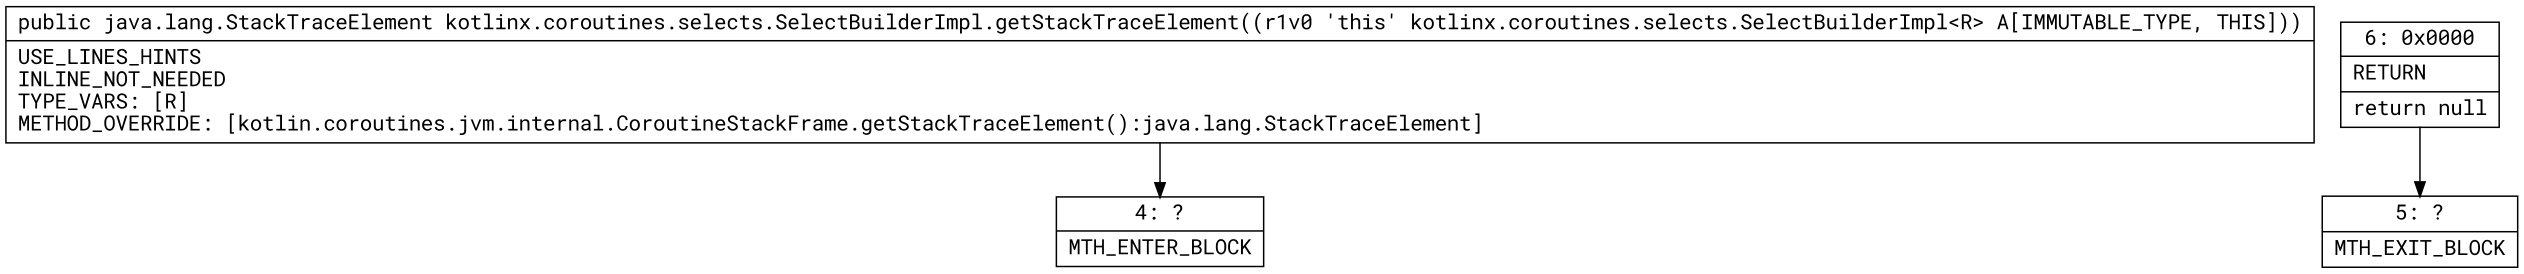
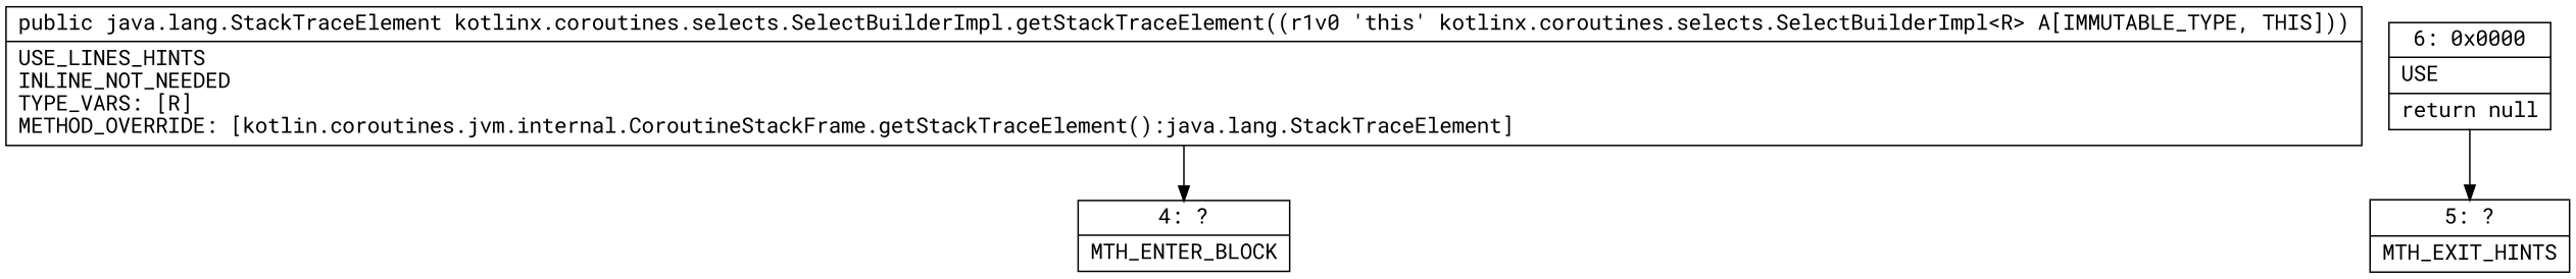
  digraph {
    fontname="Roboto Mono"
    node [fontname="Roboto Mono" shape=record]
    edge [fontname="Roboto Mono"]
    n1 [label="{4\:\ ?|MTH_ENTER_BLOCK\l}"]
-   n2 [label="{6\:\ 0x0000|RETURN\l|return null\l}"]
-   n3 [label="{5\:\ ?|MTH_EXIT_BLOCK\l}"]
+   n2 [label="{6\:\ 0x0000|USE\l|return null\l}"]
+   n3 [label="{5\:\ ?|MTH_EXIT_HINTS\l}"]
    n4 [label="{public java.lang.StackTraceElement kotlinx.coroutines.selects.SelectBuilderImpl.getStackTraceElement((r1v0 'this' kotlinx.coroutines.selects.SelectBuilderImpl\<R\> A[IMMUTABLE_TYPE, THIS]))  | USE_LINES_HINTS\lINLINE_NOT_NEEDED\lTYPE_VARS: [R]\lMETHOD_OVERRIDE: [kotlin.coroutines.jvm.internal.CoroutineStackFrame.getStackTraceElement():java.lang.StackTraceElement]\l}"]
    n2 -> n3
    n4 -> n1
  }
